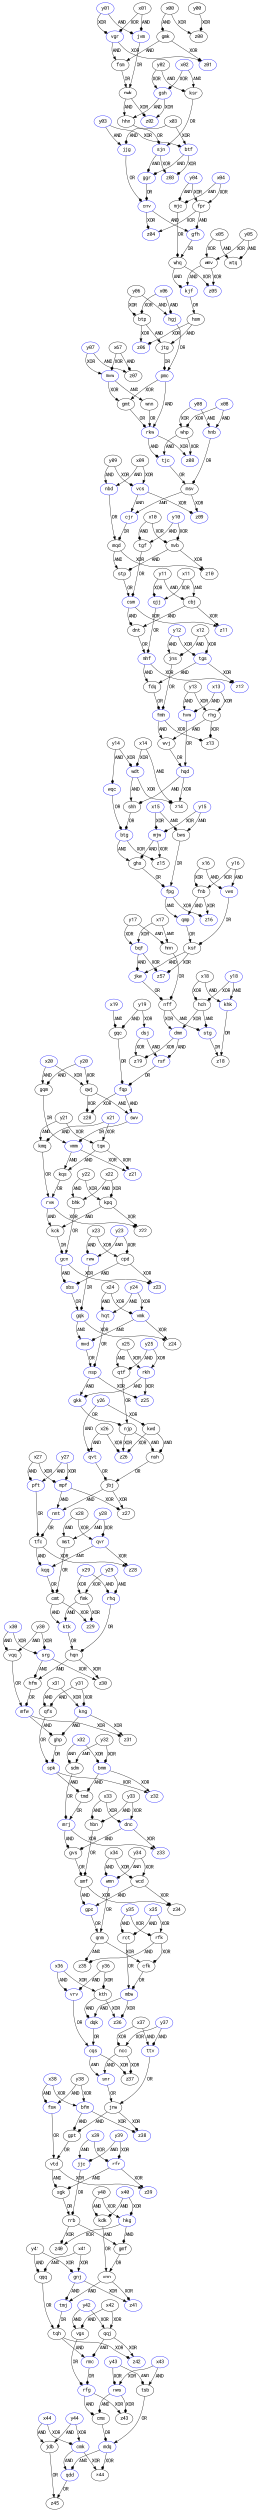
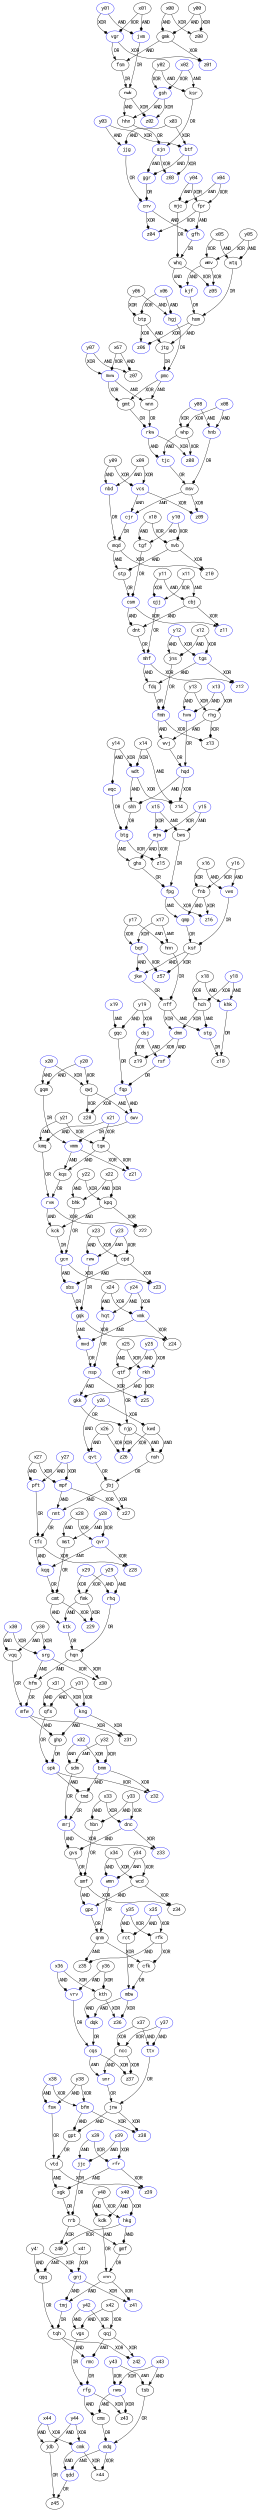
  strict digraph {
    fontname="Roboto Mono"
    node [color=blue fontname="Roboto Mono"]
    edge [arrowhead=diamond fontname="Roboto Mono"]
    jkw
    ksf [color=black]
    n3 [label=z57]
    nff [color=black]
    dmn
    stg
    bqf
    x42 [color=black]
    vgs [color=black]
    qqj [color=black]
    rfg
    z42
    rmc
    cms [color=black]
    z43 [color=black]
    y42
    kjf
    wmv [color=black]
    z05
    hsm [color=black]
    jtg [color=black]
    z06
    whq [color=black]
    mrj
    gvs [color=black]
    z33
    smf [color=black]
    gpc
    z34 [color=black]
    dnc
    tjc
    msv [color=black]
    cjr
    z09
    mqd [color=black]
    hnb
    kpq [color=black]
    kck [color=black]
    z22 [color=black]
    gcn
    sbs
    z23
    rvw
    hqd
    wvj [color=black]
    shh [color=black]
    z14 [color=black]
    btg
    hvw
    fqp
    z20 [color=black]
    swv
    vmm
    qwj [color=black]
    qvr
    x28 [color=black]
    mst [color=black]
    kqq
    z28
    cmt [color=black]
    y28
    x20
    gqm [color=black]
    kqs [color=black]
    z21
    y20
    cpd [color=black]
    gqk
    mvd
    z24 [color=black]
    y07
    z07 [color=black]
    mvw
    wnn [color=black]
    gmt [color=black]
    n76 [color=black label=x67]
    hnn [color=black]
    z19 [color=black]
    rsf
    z18 [color=black]
    x39
    rfr
    jjc
    sgk [color=black]
    z39
    rrb [color=black]
    y39
    y15
    mjw
    bws [color=black]
    z15 [color=black]
    ghs [color=black]
    fpg
    x15
    y22 [color=black]
    bhk [color=black]
    x22 [color=black]
    snr
    ncc [color=black]
    z37 [color=black]
    jnw [color=black]
    gpt [color=black]
    z38
    cqs
    vmk
    x24 [color=black]
    hqt
    nsp
    y24
    csm
    dnt [color=black]
    z11
    mhf
    fdq [color=black]
    z12
    cbj [color=black]
    gsh
    y02 [color=black]
    ksr [color=black]
    hhn [color=black]
    z02
    sjn
    x02
    x00 [color=black]
    gmk [color=black]
    z00 [color=black]
    z01
    fsm [color=black]
    nwk [color=black]
    y00 [color=black]
    vgr
    dsj
    vtd [color=black]
    z40 [color=black]
    gmf [color=black]
    hch [color=black]
    spk
    ghp [color=black]
    tmd [color=black]
    z32
    qfs [color=black]
    fmh
    z13 [color=black]
    tgs
    x13
    rhg [color=black]
    y13 [color=black]
    gkk
    z25
    btp [color=black]
    pmc
    tqh [color=black]
    x33 [color=black]
    hbn [color=black]
    y33 [color=black]
    y12
    jns [color=black]
    x12 [color=black]
    y01
    jvm
    x01 [color=black]
    mvb [color=black]
    stp [color=black]
    z10 [color=black]
    x10 [color=black]
    tgf [color=black]
    y10
    wdt
    vnn [color=black]
    z03
    ggr
    rkw
    vws
    qmp
    kmq [color=black]
    hkg
    qnm [color=black]
    z35 [color=black]
    cfk [color=black]
    mbw
    rfk [color=black]
    y11 [color=black]
    qjj
    x11 [color=black]
    tmj
    z41
    kdk [color=black]
    rww
    y30 [color=black]
    vqq [color=black]
    srg
    mfw
    hfm [color=black]
    z30 [color=black]
    z31 [color=black]
    x30
    x06
    hgj
    y06 [color=black]
    x05 [color=black]
    wtq [color=black]
    y05 [color=black]
    y27
    pft
    mpf
    tfc [color=black]
    nnt
    z27 [color=black]
    x27 [color=black]
    ktk
    z29
    hqn [color=black]
    y17 [color=black]
    x17 [color=black]
    x16 [color=black]
    fnb [color=black]
    z16
    y16 [color=black]
    z36
    dqk
    kth [color=black]
    x41 [color=black]
    qqq [color=black]
    gnj
    y41 [color=black]
    qdd
    z45 [color=black]
    jdb [color=black]
    njp [color=black]
    vrv
    jbj [color=black]
    y32 [color=black]
    sdm [color=black]
    bnm
    x32
    qtf [color=black]
    nsh [color=black]
    z26
    mdq
    z44 [color=black]
    nws
    cmk
    x21
    tqw [color=black]
    y21 [color=black]
    cnv
    btf
    x23 [color=black]
    y23
    y31 [color=black]
    kng
    x31 [color=black]
    y35
    rct [color=black]
    x35
    qvt
    fmk [color=black]
    rkh
    wcd [color=black]
    x36
    y36 [color=black]
    x34 [color=black]
    wmn
    y34 [color=black]
    y43
    tsb [color=black]
    x43
    fsw
    y18
    khk
    x18 [color=black]
    y44
    x44
    y14 [color=black]
    wqc
    x14 [color=black]
    nbd
    y26
    kwd [color=black]
    x26 [color=black]
    bfm
    z08
    whp [color=black]
    x29
    rhq
    y29
    y40 [color=black]
    x40
    gqc [color=black]
    x37 [color=black]
    ttv
    y37
    z04
    fpr [color=black]
    gfh
    jjg
    vcs
    y03
    x03 [color=black]
    y08
    x08
    y04
    mjc [color=black]
    x04
    x19
    y19 [color=black]
    y25
    x25 [color=black]
    x09 [color=black]
    y09 [color=black]
    y38 [color=black]
    x38
    jkw -> nff [label=OR]
    ksf -> jkw [arrowhead=normal label=AND]
    ksf -> n3 [label=XOR]
    nff -> dmn [arrowhead=normal label=XOR]
    nff -> stg [label=AND]
    dmn -> z19 [label=XOR]
    dmn -> rsf [label=AND]
    stg -> z18 [arrowhead=normal label=OR]
    bqf -> jkw [label=AND]
    bqf -> n3 [label=XOR]
    x42 -> vgs [label=AND]
    x42 -> qqj [arrowhead=normal label=XOR]
    vgs -> rfg [label=OR]
    qqj -> z42 [arrowhead=normal label=XOR]
    qqj -> rmc [label=AND]
    rfg -> cms [label=AND]
    rfg -> z43 [arrowhead=normal label=XOR]
    rmc -> rfg [label=OR]
    cms -> mdq [label=OR]
    y42 -> vgs [arrowhead=normal label=AND]
    y42 -> qqj [arrowhead=normal label=XOR]
    kjf -> hsm [arrowhead=normal label=OR]
    wmv -> kjf [arrowhead=normal label=AND]
    wmv -> z05 [arrowhead=normal label=XOR]
    hsm -> jtg [arrowhead=normal label=AND]
    hsm -> z06 [label=XOR]
    jtg -> pmc [label=OR]
    whq -> kjf [label=AND]
    whq -> z05 [label=XOR]
    mrj -> gvs [label=AND]
    mrj -> z33 [arrowhead=normal label=XOR]
    gvs -> smf [label=OR]
    smf -> gpc [label=AND]
    smf -> z34 [arrowhead=normal label=XOR]
    gpc -> qnm [arrowhead=normal label=OR]
    dnc -> gvs [label=AND]
    dnc -> z33 [arrowhead=normal label=XOR]
    tjc -> msv [arrowhead=normal label=OR]
    msv -> cjr [arrowhead=normal label=AND]
    msv -> z09 [arrowhead=normal label=XOR]
    cjr -> mqd [label=OR]
    mqd -> stp [arrowhead=normal label=AND]
    mqd -> z10 [label=XOR]
    hnb -> msv [label=OR]
    kpq -> kck [arrowhead=normal label=AND]
    kpq -> z22 [label=XOR]
    kck -> gcn [label=OR]
    gcn -> sbs [label=AND]
    gcn -> z23 [label=XOR]
    sbs -> gqk [arrowhead=normal label=OR]
    rvw -> kck [arrowhead=normal label=AND]
    rvw -> z22 [label=XOR]
    hqd -> shh [label=AND]
    hqd -> z14 [arrowhead=normal label=XOR]
    wvj -> hqd [arrowhead=normal label=OR]
    shh -> btg [label=OR]
    btg -> z15 [label=XOR]
    btg -> ghs [arrowhead=normal label=AND]
    hvw -> hqd [arrowhead=normal label=OR]
    fqp -> z20 [label=XOR]
    fqp -> swv [arrowhead=normal label=AND]
    swv -> vmm [label=OR]
    vmm -> kqs [arrowhead=normal label=AND]
    vmm -> z21 [arrowhead=normal label=XOR]
    qwj -> z20 [label=XOR]
    qwj -> swv [arrowhead=normal label=AND]
    qvr -> kqq [arrowhead=normal label=AND]
    qvr -> z28 [label=XOR]
    x28 -> qvr [arrowhead=normal label=XOR]
    x28 -> mst [arrowhead=normal label=AND]
    mst -> cmt [label=OR]
    kqq -> cmt [label=OR]
    cmt -> ktk [arrowhead=normal label=AND]
    cmt -> z29 [arrowhead=normal label=XOR]
    y28 -> qvr [label=XOR]
    y28 -> mst [arrowhead=normal label=AND]
    x20 -> qwj [arrowhead=normal label=XOR]
    x20 -> gqm [arrowhead=normal label=AND]
    gqm -> vmm [arrowhead=normal label=OR]
    kqs -> rvw [arrowhead=normal label=OR]
    y20 -> qwj [arrowhead=normal label=XOR]
    y20 -> gqm [label=AND]
    cpd -> sbs [label=AND]
    cpd -> z23 [arrowhead=normal label=XOR]
    gqk -> mvd [arrowhead=normal label=AND]
    gqk -> z24 [label=XOR]
    mvd -> nsp [arrowhead=normal label=OR]
    y07 -> z07 [arrowhead=normal label=AND]
    y07 -> mvw [arrowhead=normal label=XOR]
    mvw -> wnn [arrowhead=normal label=AND]
    mvw -> gmt [arrowhead=normal label=XOR]
    wnn -> rkw [arrowhead=normal label=OR]
    gmt -> rkw [label=OR]
    n76 -> z07 [label=AND]
    n76 -> mvw [label=XOR]
    hnn -> nff [label=OR]
    rsf -> fqp [label=OR]
    x39 -> rfr [label=XOR]
    x39 -> jjc [arrowhead=normal label=AND]
    rfr -> sgk [label=AND]
    rfr -> z39 [label=XOR]
    jjc -> rrb [label=OR]
    sgk -> rrb [arrowhead=normal label=OR]
    rrb -> z40 [label=XOR]
    rrb -> gmf [arrowhead=normal label=AND]
    y39 -> rfr [label=XOR]
    y39 -> jjc [label=AND]
    y15 -> mjw [label=XOR]
    y15 -> bws [arrowhead=normal label=AND]
    mjw -> z15 [arrowhead=normal label=XOR]
    mjw -> ghs [label=AND]
    bws -> fpg [arrowhead=normal label=OR]
    ghs -> fpg [label=OR]
    fpg -> qmp [arrowhead=normal label=AND]
    fpg -> z16 [label=XOR]
    x15 -> mjw [label=XOR]
    x15 -> bws [label=AND]
    y22 -> kpq [arrowhead=normal label=XOR]
    y22 -> bhk [arrowhead=normal label=AND]
    bhk -> gcn [arrowhead=normal label=OR]
    x22 -> kpq [label=XOR]
    x22 -> bhk [arrowhead=normal label=AND]
    snr -> jnw [arrowhead=normal label=OR]
    ncc -> snr [arrowhead=normal label=AND]
    ncc -> z37 [label=XOR]
    jnw -> gpt [label=AND]
    jnw -> z38 [label=XOR]
    gpt -> vtd [arrowhead=normal label=OR]
    cqs -> snr [arrowhead=normal label=AND]
    cqs -> z37 [label=XOR]
    vmk -> mvd [label=AND]
    vmk -> z24 [arrowhead=normal label=XOR]
    x24 -> vmk [label=XOR]
    x24 -> hqt [label=AND]
    hqt -> nsp [label=OR]
    nsp -> gkk [arrowhead=normal label=AND]
    nsp -> z25 [label=XOR]
    y24 -> vmk [arrowhead=normal label=XOR]
    y24 -> hqt [arrowhead=normal label=AND]
    csm -> dnt [label=AND]
    csm -> z11 [arrowhead=normal label=XOR]
    dnt -> mhf [arrowhead=normal label=OR]
    mhf -> fdq [arrowhead=normal label=AND]
    mhf -> z12 [arrowhead=normal label=XOR]
    fdq -> fmh [label=OR]
    cbj -> dnt [arrowhead=normal label=AND]
    cbj -> z11 [label=XOR]
    gsh -> hhn [arrowhead=normal label=AND]
    gsh -> z02 [arrowhead=normal label=XOR]
    y02 -> gsh [arrowhead=normal label=XOR]
    y02 -> ksr [label=AND]
    ksr -> sjn [arrowhead=normal label=OR]
    hhn -> sjn [label=OR]
    sjn -> z03 [arrowhead=normal label=XOR]
    sjn -> ggr [label=AND]
    x02 -> gsh [label=XOR]
    x02 -> ksr [arrowhead=normal label=AND]
    x00 -> gmk [label=AND]
    x00 -> z00 [arrowhead=normal label=XOR]
    gmk -> z01 [arrowhead=normal label=XOR]
    gmk -> fsm [arrowhead=normal label=AND]
    fsm -> nwk [arrowhead=normal label=OR]
    nwk -> hhn [arrowhead=normal label=AND]
    nwk -> z02 [label=XOR]
+   y00 -> gmk [label=AND]
    y00 -> z00 [label=XOR]
    vgr -> z01 [label=XOR]
-   vgr -> fsm [arrowhead=normal label=AND]
+   vgr -> fsm [arrowhead=normal label=OR]
    dsj -> z19 [arrowhead=normal label=XOR]
    dsj -> rsf [arrowhead=normal label=AND]
    vtd -> sgk [label=AND]
    vtd -> z39 [arrowhead=normal label=XOR]
    gmf -> vnn [arrowhead=normal label=OR]
    hch -> dmn [arrowhead=normal label=XOR]
    hch -> stg [label=AND]
    spk -> tmd [label=AND]
    spk -> z32 [arrowhead=normal label=XOR]
    ghp -> spk [label=OR]
    tmd -> mrj [arrowhead=normal label=OR]
    qfs -> spk [label=OR]
    fmh -> wvj [arrowhead=normal label=AND]
    fmh -> z13 [label=XOR]
    tgs -> fdq [arrowhead=normal label=AND]
    tgs -> z12 [label=XOR]
    x13 -> hvw [label=AND]
    x13 -> rhg [arrowhead=normal label=XOR]
    rhg -> wvj [arrowhead=normal label=AND]
    rhg -> z13 [label=XOR]
    y13 -> hvw [arrowhead=normal label=AND]
    y13 -> rhg [arrowhead=normal label=XOR]
    gkk -> njp [label=OR]
    btp -> jtg [arrowhead=normal label=AND]
    btp -> z06 [arrowhead=normal label=XOR]
-   pmc -> rkw [arrowhead=normal label=AND]
+   pmc -> wnn [arrowhead=normal label=AND]
    pmc -> gmt [arrowhead=normal label=XOR]
    tqh -> z42 [label=XOR]
    tqh -> rmc [arrowhead=normal label=AND]
    x33 -> dnc [label=XOR]
    x33 -> hbn [label=AND]
    hbn -> smf [label=OR]
    y33 -> dnc [arrowhead=normal label=XOR]
    y33 -> hbn [label=AND]
    y12 -> tgs [label=XOR]
    y12 -> jns [arrowhead=normal label=AND]
    jns -> fmh [label=OR]
    x12 -> tgs [label=XOR]
    x12 -> jns [label=AND]
    y01 -> vgr [label=XOR]
    y01 -> jvm [label=AND]
    jvm -> nwk [arrowhead=normal label=OR]
    x01 -> vgr [label=XOR]
    x01 -> jvm [label=AND]
    mvb -> stp [label=AND]
    mvb -> z10 [arrowhead=normal label=XOR]
    stp -> csm [arrowhead=normal label=OR]
    x10 -> mvb [label=XOR]
    x10 -> tgf [label=AND]
    tgf -> csm [label=OR]
    y10 -> mvb [label=XOR]
    y10 -> tgf [arrowhead=normal label=AND]
    wdt -> shh [arrowhead=normal label=AND]
    wdt -> z14 [label=XOR]
    vnn -> tmj [arrowhead=normal label=AND]
    vnn -> z41 [label=XOR]
    ggr -> cnv [label=OR]
    rkw -> tjc [label=AND]
    rkw -> z08 [arrowhead=normal label=XOR]
    vws -> ksf [label=OR]
    qmp -> ksf [arrowhead=normal label=OR]
    kmq -> rvw [arrowhead=normal label=OR]
    hkg -> z40 [arrowhead=normal label=XOR]
    hkg -> gmf [label=AND]
    qnm -> z35 [label=AND]
    qnm -> cfk [arrowhead=normal label=XOR]
    cfk -> mbw [label=OR]
    mbw -> z36 [label=XOR]
    mbw -> dqk [arrowhead=normal label=AND]
    rfk -> z35 [label=AND]
    rfk -> cfk [label=XOR]
    y11 -> cbj [label=AND]
    y11 -> qjj [label=XOR]
    qjj -> mhf [label=OR]
    x11 -> cbj [arrowhead=normal label=AND]
    x11 -> qjj [arrowhead=normal label=XOR]
    tmj -> tqh [label=OR]
    kdk -> vnn [arrowhead=normal label=OR]
    rww -> gqk [label=OR]
    y30 -> vqq [arrowhead=normal label=AND]
    y30 -> srg [label=XOR]
    vqq -> mfw [arrowhead=normal label=OR]
    srg -> hfm [label=AND]
    srg -> z30 [arrowhead=normal label=XOR]
    mfw -> ghp [label=AND]
    mfw -> z31 [label=XOR]
    hfm -> mfw [label=OR]
    x30 -> vqq [label=AND]
    x30 -> srg [label=XOR]
    x06 -> btp [label=XOR]
    x06 -> hgj [label=AND]
    hgj -> pmc [arrowhead=normal label=OR]
    y06 -> btp [label=XOR]
    y06 -> hgj [arrowhead=normal label=AND]
    x05 -> wmv [arrowhead=normal label=XOR]
    x05 -> wtq [arrowhead=normal label=AND]
+   wtq -> hsm [arrowhead=normal label=OR]
    y05 -> wmv [arrowhead=normal label=XOR]
    y05 -> wtq [label=AND]
    y27 -> pft [arrowhead=normal label=AND]
    y27 -> mpf [label=XOR]
    pft -> tfc [label=OR]
    mpf -> nnt [arrowhead=normal label=AND]
    mpf -> z27 [label=XOR]
    tfc -> kqq [label=AND]
    tfc -> z28 [arrowhead=normal label=XOR]
    nnt -> tfc [label=OR]
    x27 -> pft [label=AND]
    x27 -> mpf [label=XOR]
    ktk -> hqn [arrowhead=normal label=OR]
    hqn -> hfm [arrowhead=normal label=AND]
    hqn -> z30 [arrowhead=normal label=XOR]
    y17 -> bqf [arrowhead=normal label=XOR]
    y17 -> hnn [label=AND]
    x17 -> bqf [arrowhead=normal label=XOR]
    x17 -> hnn [arrowhead=normal label=AND]
    x16 -> vws [label=AND]
    x16 -> fnb [label=XOR]
    fnb -> qmp [arrowhead=normal label=AND]
    fnb -> z16 [arrowhead=normal label=XOR]
    y16 -> vws [arrowhead=normal label=AND]
    y16 -> fnb [arrowhead=normal label=XOR]
    dqk -> cqs [arrowhead=normal label=OR]
    kth -> z36 [arrowhead=normal label=XOR]
    kth -> dqk [label=AND]
    x41 -> qqq [label=AND]
    x41 -> gnj [arrowhead=normal label=XOR]
    qqq -> tqh [arrowhead=normal label=OR]
    gnj -> tmj [label=AND]
    gnj -> z41 [arrowhead=normal label=XOR]
    y41 -> qqq [label=AND]
    y41 -> gnj [label=XOR]
    qdd -> z45 [arrowhead=normal label=OR]
    jdb -> z45 [arrowhead=normal label=OR]
    njp -> nsh [label=AND]
    njp -> z26 [arrowhead=normal label=XOR]
    vrv -> cqs [arrowhead=normal label=OR]
    jbj -> nnt [arrowhead=normal label=AND]
    jbj -> z27 [arrowhead=normal label=XOR]
    y32 -> sdm [arrowhead=normal label=AND]
    y32 -> bnm [label=XOR]
    sdm -> mrj [label=OR]
    bnm -> tmd [label=AND]
    bnm -> z32 [arrowhead=normal label=XOR]
    x32 -> sdm [label=AND]
    x32 -> bnm [label=XOR]
    qtf -> njp [arrowhead=normal label=OR]
    nsh -> jbj [arrowhead=normal label=OR]
    mdq -> qdd [label=AND]
    mdq -> z44 [label=XOR]
    nws -> cms [label=AND]
    nws -> z43 [label=XOR]
    cmk -> qdd [arrowhead=normal label=AND]
    cmk -> z44 [arrowhead=normal label=XOR]
    x21 -> kmq [label=AND]
    x21 -> tqw [arrowhead=normal label=XOR]
    tqw -> kqs [arrowhead=normal label=AND]
    tqw -> z21 [label=XOR]
    y21 -> kmq [arrowhead=normal label=AND]
    y21 -> tqw [arrowhead=normal label=XOR]
    cnv -> z04 [label=XOR]
    cnv -> gfh [arrowhead=normal label=AND]
    btf -> z03 [label=XOR]
    btf -> ggr [label=AND]
    x23 -> cpd [arrowhead=normal label=XOR]
    x23 -> rww [label=AND]
    y23 -> cpd [label=XOR]
    y23 -> rww [arrowhead=normal label=AND]
    y31 -> qfs [label=AND]
    y31 -> kng [label=XOR]
    kng -> ghp [label=AND]
    kng -> z31 [arrowhead=normal label=XOR]
    x31 -> qfs [label=AND]
    x31 -> kng [arrowhead=normal label=XOR]
    y35 -> rfk [label=XOR]
    y35 -> rct [label=AND]
    rct -> mbw [arrowhead=normal label=OR]
    x35 -> rfk [arrowhead=normal label=XOR]
    x35 -> rct [label=AND]
    qvt -> jbj [label=OR]
    fmk -> ktk [arrowhead=normal label=AND]
    fmk -> z29 [label=XOR]
    rkh -> gkk [label=AND]
    rkh -> z25 [arrowhead=normal label=XOR]
    wcd -> gpc [arrowhead=normal label=AND]
    wcd -> z34 [label=XOR]
    x36 -> kth [arrowhead=normal label=XOR]
    x36 -> vrv [label=AND]
    y36 -> kth [label=XOR]
    y36 -> vrv [label=AND]
    x34 -> wcd [label=XOR]
    x34 -> wmn [label=AND]
    wmn -> qnm [arrowhead=normal label=OR]
    y34 -> wcd [arrowhead=normal label=XOR]
    y34 -> wmn [label=AND]
    y43 -> nws [label=XOR]
    y43 -> tsb [label=AND]
    tsb -> mdq [arrowhead=normal label=OR]
    x43 -> nws [arrowhead=normal label=XOR]
    x43 -> tsb [arrowhead=normal label=AND]
    fsw -> vtd [arrowhead=normal label=OR]
    y18 -> hch [label=XOR]
    y18 -> khk [arrowhead=normal label=AND]
    khk -> z18 [arrowhead=normal label=OR]
    x18 -> hch [label=XOR]
    x18 -> khk [arrowhead=normal label=AND]
    y44 -> jdb [arrowhead=normal label=AND]
    y44 -> cmk [arrowhead=normal label=XOR]
    x44 -> jdb [arrowhead=normal label=AND]
    x44 -> cmk [label=XOR]
    y14 -> wdt [label=XOR]
    y14 -> wqc [label=AND]
    wqc -> btg [label=OR]
    x14 -> z14 [label=AND]
    x14 -> wdt [label=XOR]
    nbd -> mqd [arrowhead=normal label=OR]
    y26 -> qvt [label=AND]
    y26 -> kwd [label=XOR]
    kwd -> nsh [label=AND]
    kwd -> z26 [label=XOR]
    x26 -> z26 [label=XOR]
    x26 -> qvt [arrowhead=normal label=AND]
    bfm -> gpt [label=AND]
    bfm -> z38 [label=XOR]
    whp -> tjc [arrowhead=normal label=AND]
    whp -> z08 [arrowhead=normal label=XOR]
    x29 -> fmk [arrowhead=normal label=XOR]
    x29 -> rhq [label=AND]
    rhq -> hqn [label=OR]
    y29 -> fmk [arrowhead=normal label=XOR]
    y29 -> rhq [label=AND]
    y40 -> hkg [arrowhead=normal label=XOR]
    y40 -> kdk [label=AND]
    x40 -> hkg [label=XOR]
    x40 -> kdk [label=AND]
    gqc -> fqp [label=OR]
    x37 -> ncc [label=XOR]
    x37 -> ttv [arrowhead=normal label=AND]
    ttv -> jnw [arrowhead=normal label=OR]
    y37 -> ncc [arrowhead=normal label=XOR]
    y37 -> ttv [label=AND]
    fpr -> z04 [arrowhead=normal label=XOR]
    fpr -> gfh [label=AND]
    gfh -> whq [arrowhead=normal label=OR]
    jjg -> cnv [label=OR]
    vcs -> cjr [arrowhead=normal label=AND]
    vcs -> z09 [label=XOR]
    y03 -> btf [label=XOR]
    y03 -> jjg [arrowhead=normal label=AND]
    x03 -> btf [arrowhead=normal label=XOR]
    x03 -> jjg [label=AND]
    y08 -> hnb [arrowhead=normal label=AND]
    y08 -> whp [arrowhead=normal label=XOR]
    x08 -> hnb [arrowhead=normal label=AND]
    x08 -> whp [label=XOR]
    y04 -> fpr [arrowhead=normal label=XOR]
    y04 -> mjc [label=AND]
    mjc -> whq [label=OR]
    x04 -> fpr [arrowhead=normal label=XOR]
    x04 -> mjc [label=AND]
    x19 -> gqc [label=AND]
    y19 -> dsj [arrowhead=normal label=XOR]
    y19 -> gqc [label=AND]
    y25 -> qtf [label=AND]
    y25 -> rkh [arrowhead=normal label=XOR]
    x25 -> qtf [arrowhead=normal label=AND]
    x25 -> rkh [arrowhead=normal label=XOR]
    x09 -> nbd [arrowhead=normal label=AND]
    x09 -> vcs [arrowhead=normal label=XOR]
    y09 -> nbd [arrowhead=normal label=AND]
    y09 -> vcs [label=XOR]
    y38 -> fsw [arrowhead=normal label=AND]
    y38 -> bfm [arrowhead=normal label=XOR]
    x38 -> fsw [label=AND]
    x38 -> bfm [arrowhead=normal label=XOR]
  }
